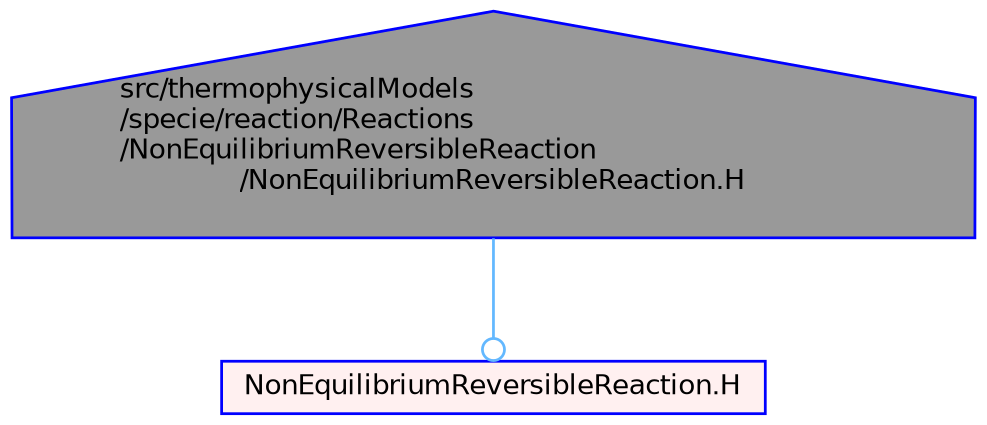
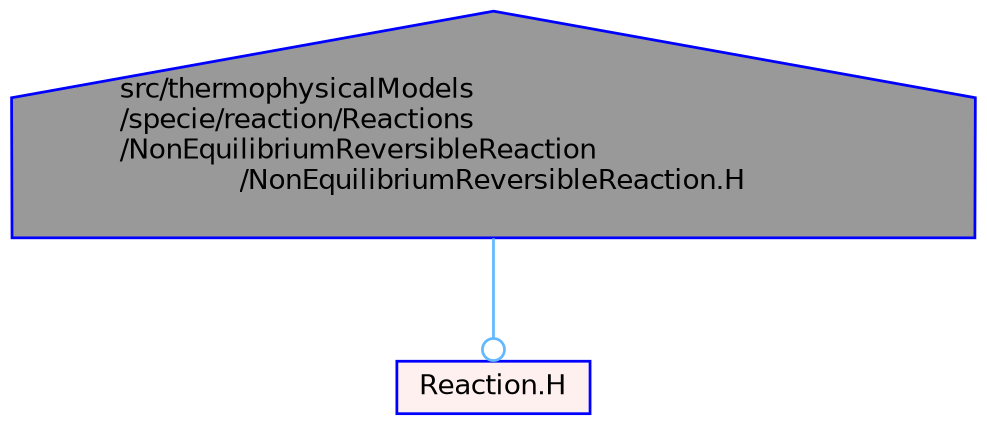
  digraph {
    node [color=blue fontname=Helvetica fontsize=10 style=filled]
    n1 [fillcolor=grey60 fontcolor=black height=0.2 label="src/thermophysicalModels\l/specie/reaction/Reactions\l/NonEquilibriumReversibleReaction\l/NonEquilibriumReversibleReaction.H" shape=house width=0.4]
-   n2 [fillcolor="#FFF0F0" height=0.2 label="NonEquilibriumReversibleReaction.H" shape=box width=0.4]
+   n2 [fillcolor="#FFF0F0" height=0.2 label="Reaction.H" shape=box width=0.4]
    n1 -> n2 [color=steelblue1 fontname=Helvetica fontsize=10 labelfontname=Helvetica labelfontsize=10 style=solid arrowhead=odot]
  }
